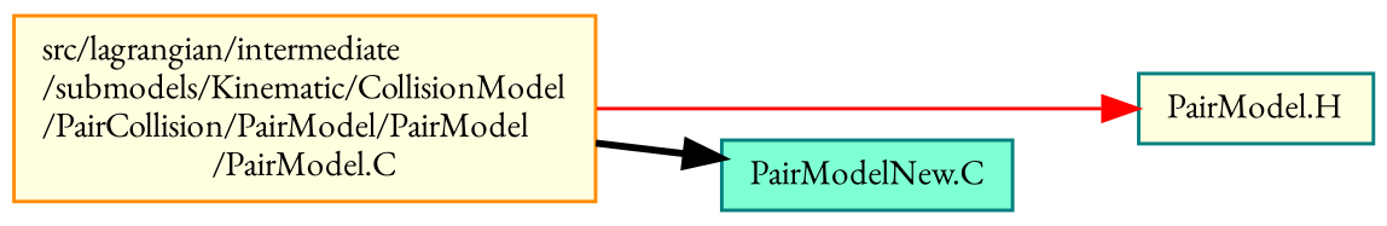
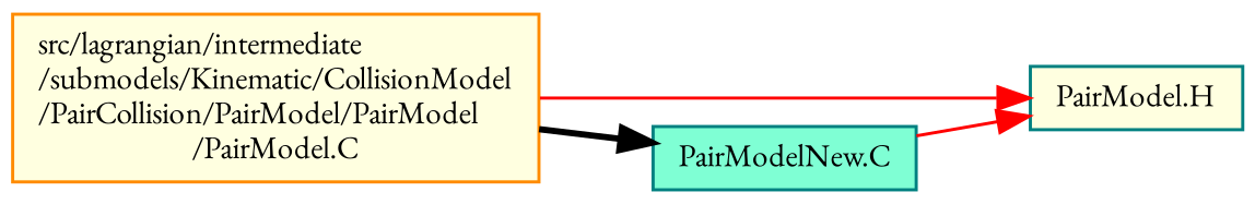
  digraph {
    rankdir=LR
    fontname="EB Garamond"
    node [color=teal fillcolor=lightyellow fontname="EB Garamond" fontsize=10 shape=record style=filled]
    edge [color=red fontname="EB Garamond" fontsize=10 labelfontname=FreeSans labelfontsize=10 style=solid]
    n1 [color=darkorange fontcolor=black height=0.2 label="src/lagrangian/intermediate\l/submodels/Kinematic/CollisionModel\l/PairCollision/PairModel/PairModel\l/PairModel.C" width=0.4]
    n2 [height=0.2 label="PairModel.H" width=0.4]
    n3 [height=0.2 label="PairModelNew.C" width=0.4 fillcolor=aquamarine]
    n1 -> n2
    n1 -> n3 [color=black style=bold]
+   n3 -> n2
  }
